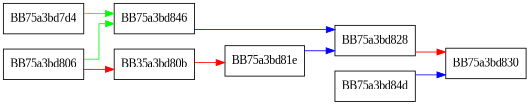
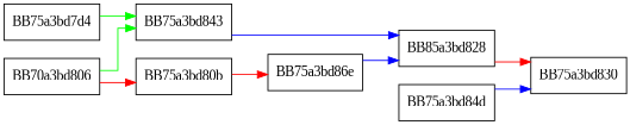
  digraph {
    fontname="Liberation Serif"
    rankdir=LR
    splines=ortho
    node [fontname="Liberation Serif" shape=box]
    edge [color=blue fontname="Liberation Serif"]
    BB75a3bd7d4
-   BB75a3bd846
-   BB75a3bd828
+   BB75a3bd846 [label=BB75a3bd843]
+   BB75a3bd828 [label=BB85a3bd828]
    n4 [label=BB75a3bd830]
-   BB75a3bd806
-   BB75a3bd80b [label=BB35a3bd80b]
-   BB75a3bd81e
+   BB75a3bd806 [label=BB70a3bd806]
+   BB75a3bd80b
+   BB75a3bd81e [label=BB75a3bd86e]
    BB75a3bd84d
    BB75a3bd7d4 -> BB75a3bd846 [color=green]
    BB75a3bd846 -> BB75a3bd828
    BB75a3bd828 -> n4 [color=red]
    BB75a3bd806 -> BB75a3bd846 [color=green]
    BB75a3bd806 -> BB75a3bd80b [color=red]
    BB75a3bd80b -> BB75a3bd81e [color=red]
    BB75a3bd81e -> BB75a3bd828
    BB75a3bd84d -> n4
  }
